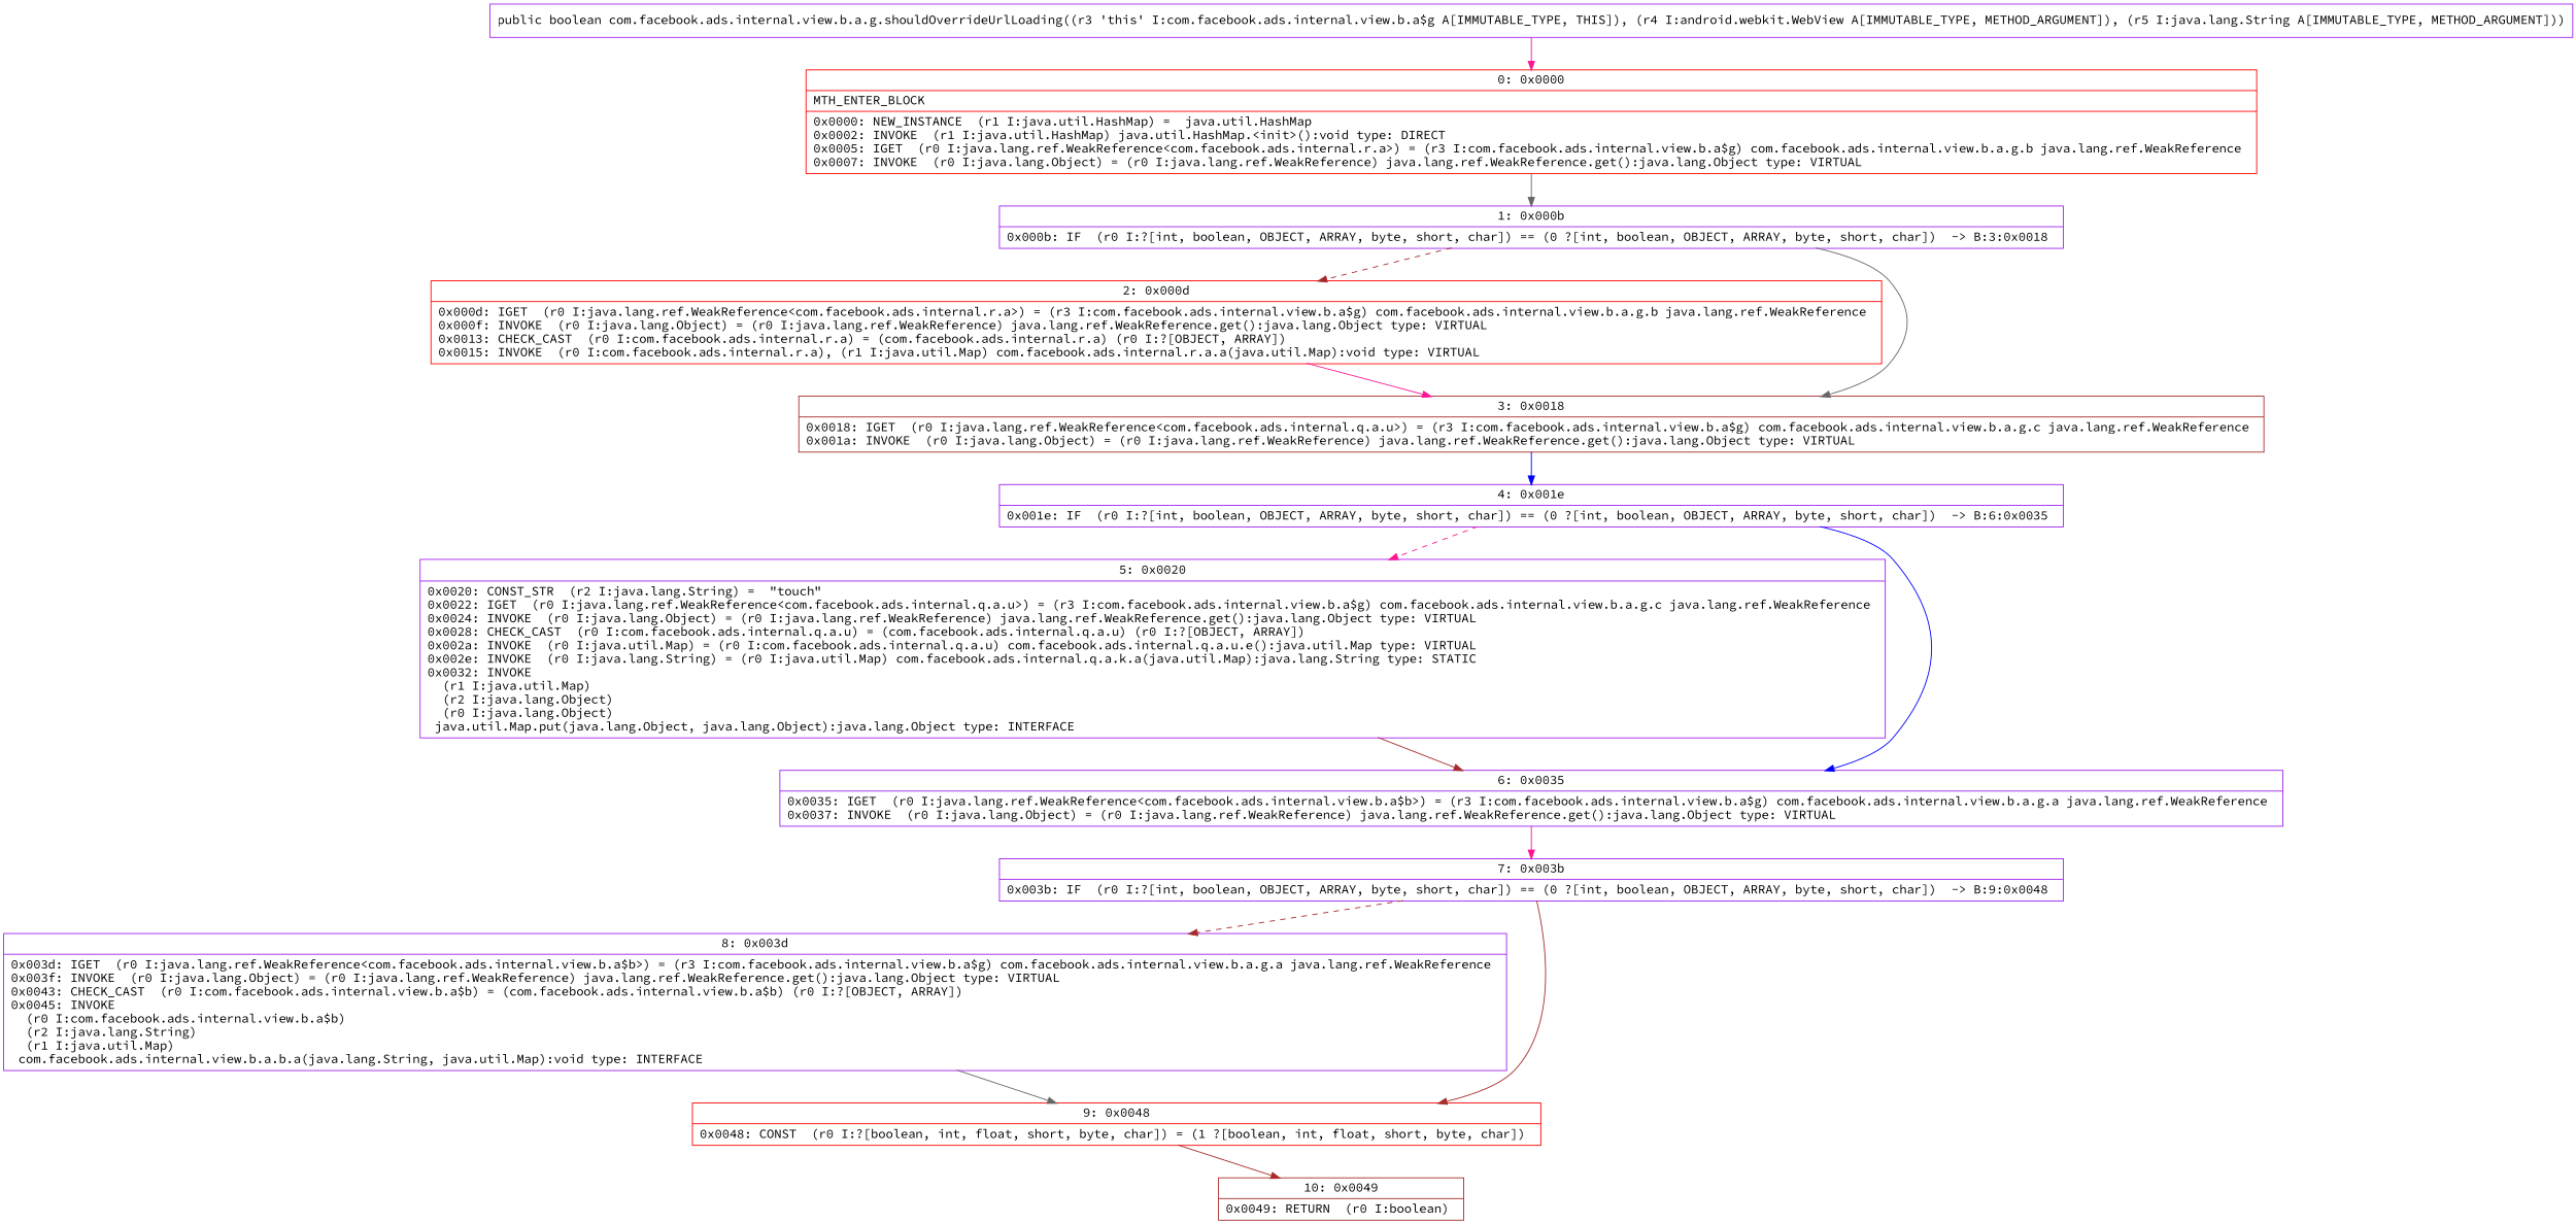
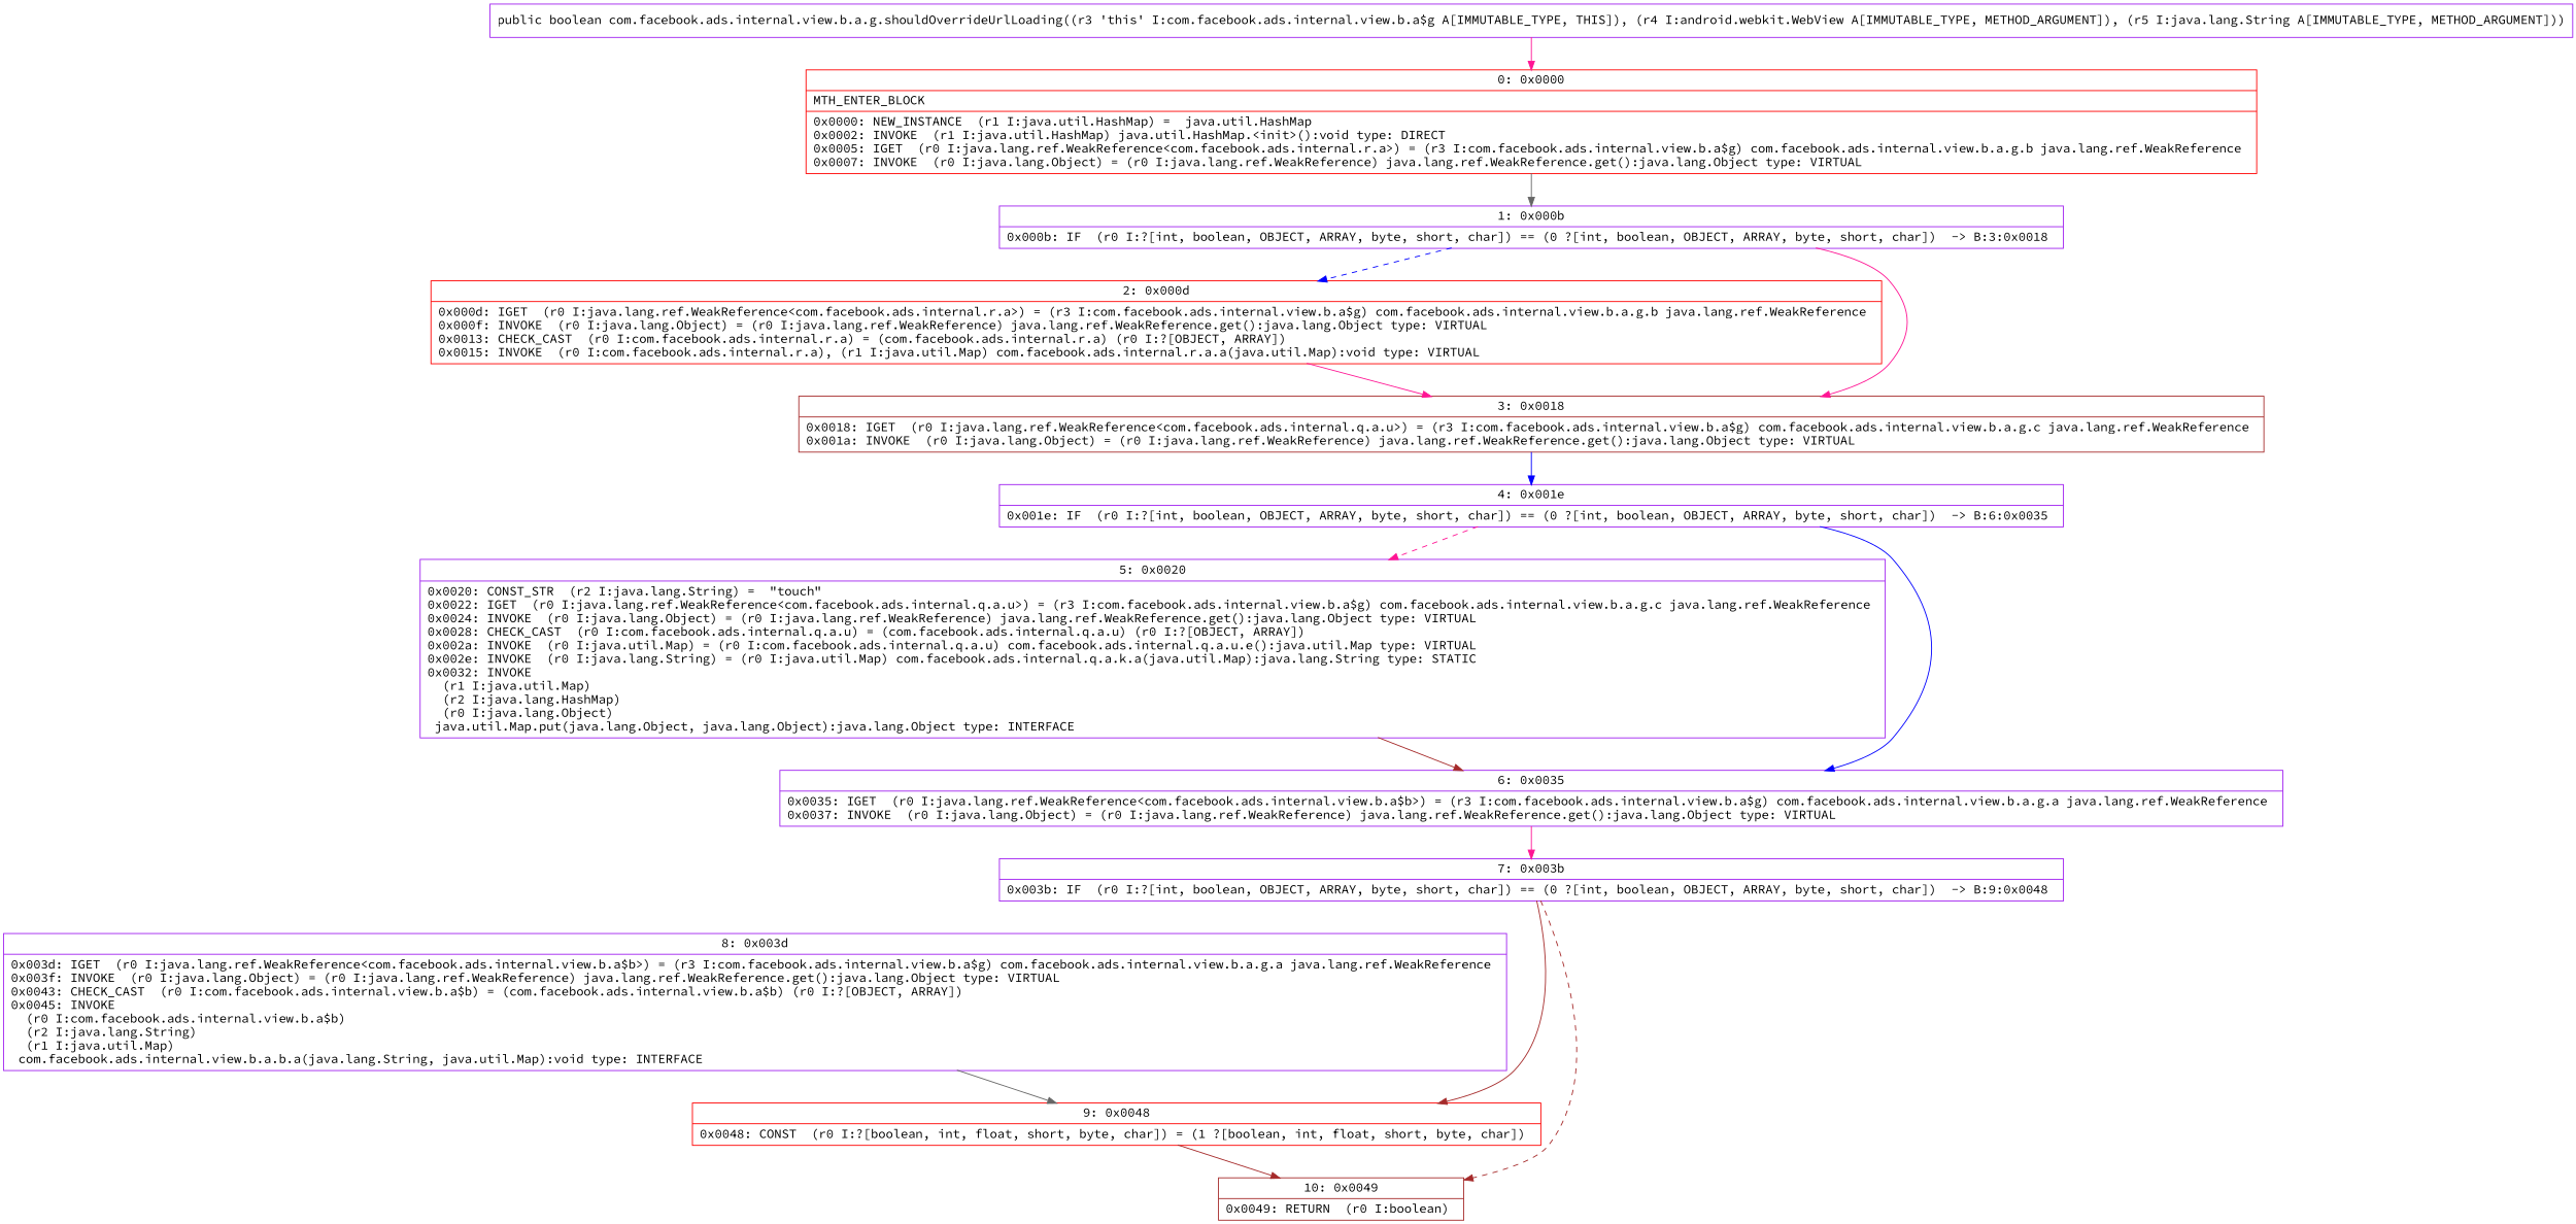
  digraph {
    fontname="Source Code Pro"
    node [color=purple fontname="Source Code Pro" shape=record]
    edge [color=deeppink fontname="Source Code Pro"]
    n1 [color=red label="{0\:\ 0x0000|MTH_ENTER_BLOCK\l|0x0000: NEW_INSTANCE  (r1 I:java.util.HashMap) =  java.util.HashMap \l0x0002: INVOKE  (r1 I:java.util.HashMap) java.util.HashMap.\<init\>():void type: DIRECT \l0x0005: IGET  (r0 I:java.lang.ref.WeakReference\<com.facebook.ads.internal.r.a\>) = (r3 I:com.facebook.ads.internal.view.b.a$g) com.facebook.ads.internal.view.b.a.g.b java.lang.ref.WeakReference \l0x0007: INVOKE  (r0 I:java.lang.Object) = (r0 I:java.lang.ref.WeakReference) java.lang.ref.WeakReference.get():java.lang.Object type: VIRTUAL \l}"]
    n2 [label="{1\:\ 0x000b|0x000b: IF  (r0 I:?[int, boolean, OBJECT, ARRAY, byte, short, char]) == (0 ?[int, boolean, OBJECT, ARRAY, byte, short, char])  \-\> B:3:0x0018 \l}"]
    n3 [color=red label="{2\:\ 0x000d|0x000d: IGET  (r0 I:java.lang.ref.WeakReference\<com.facebook.ads.internal.r.a\>) = (r3 I:com.facebook.ads.internal.view.b.a$g) com.facebook.ads.internal.view.b.a.g.b java.lang.ref.WeakReference \l0x000f: INVOKE  (r0 I:java.lang.Object) = (r0 I:java.lang.ref.WeakReference) java.lang.ref.WeakReference.get():java.lang.Object type: VIRTUAL \l0x0013: CHECK_CAST  (r0 I:com.facebook.ads.internal.r.a) = (com.facebook.ads.internal.r.a) (r0 I:?[OBJECT, ARRAY]) \l0x0015: INVOKE  (r0 I:com.facebook.ads.internal.r.a), (r1 I:java.util.Map) com.facebook.ads.internal.r.a.a(java.util.Map):void type: VIRTUAL \l}"]
    n4 [color=brown label="{3\:\ 0x0018|0x0018: IGET  (r0 I:java.lang.ref.WeakReference\<com.facebook.ads.internal.q.a.u\>) = (r3 I:com.facebook.ads.internal.view.b.a$g) com.facebook.ads.internal.view.b.a.g.c java.lang.ref.WeakReference \l0x001a: INVOKE  (r0 I:java.lang.Object) = (r0 I:java.lang.ref.WeakReference) java.lang.ref.WeakReference.get():java.lang.Object type: VIRTUAL \l}"]
    n5 [label="{4\:\ 0x001e|0x001e: IF  (r0 I:?[int, boolean, OBJECT, ARRAY, byte, short, char]) == (0 ?[int, boolean, OBJECT, ARRAY, byte, short, char])  \-\> B:6:0x0035 \l}"]
-   n6 [label="{5\:\ 0x0020|0x0020: CONST_STR  (r2 I:java.lang.String) =  \"touch\" \l0x0022: IGET  (r0 I:java.lang.ref.WeakReference\<com.facebook.ads.internal.q.a.u\>) = (r3 I:com.facebook.ads.internal.view.b.a$g) com.facebook.ads.internal.view.b.a.g.c java.lang.ref.WeakReference \l0x0024: INVOKE  (r0 I:java.lang.Object) = (r0 I:java.lang.ref.WeakReference) java.lang.ref.WeakReference.get():java.lang.Object type: VIRTUAL \l0x0028: CHECK_CAST  (r0 I:com.facebook.ads.internal.q.a.u) = (com.facebook.ads.internal.q.a.u) (r0 I:?[OBJECT, ARRAY]) \l0x002a: INVOKE  (r0 I:java.util.Map) = (r0 I:com.facebook.ads.internal.q.a.u) com.facebook.ads.internal.q.a.u.e():java.util.Map type: VIRTUAL \l0x002e: INVOKE  (r0 I:java.lang.String) = (r0 I:java.util.Map) com.facebook.ads.internal.q.a.k.a(java.util.Map):java.lang.String type: STATIC \l0x0032: INVOKE  \l  (r1 I:java.util.Map)\l  (r2 I:java.lang.Object)\l  (r0 I:java.lang.Object)\l java.util.Map.put(java.lang.Object, java.lang.Object):java.lang.Object type: INTERFACE \l}"]
+   n6 [label="{5\:\ 0x0020|0x0020: CONST_STR  (r2 I:java.lang.String) =  \"touch\" \l0x0022: IGET  (r0 I:java.lang.ref.WeakReference\<com.facebook.ads.internal.q.a.u\>) = (r3 I:com.facebook.ads.internal.view.b.a$g) com.facebook.ads.internal.view.b.a.g.c java.lang.ref.WeakReference \l0x0024: INVOKE  (r0 I:java.lang.Object) = (r0 I:java.lang.ref.WeakReference) java.lang.ref.WeakReference.get():java.lang.Object type: VIRTUAL \l0x0028: CHECK_CAST  (r0 I:com.facebook.ads.internal.q.a.u) = (com.facebook.ads.internal.q.a.u) (r0 I:?[OBJECT, ARRAY]) \l0x002a: INVOKE  (r0 I:java.util.Map) = (r0 I:com.facebook.ads.internal.q.a.u) com.facebook.ads.internal.q.a.u.e():java.util.Map type: VIRTUAL \l0x002e: INVOKE  (r0 I:java.lang.String) = (r0 I:java.util.Map) com.facebook.ads.internal.q.a.k.a(java.util.Map):java.lang.String type: STATIC \l0x0032: INVOKE  \l  (r1 I:java.util.Map)\l  (r2 I:java.lang.HashMap)\l  (r0 I:java.lang.Object)\l java.util.Map.put(java.lang.Object, java.lang.Object):java.lang.Object type: INTERFACE \l}"]
    n7 [label="{6\:\ 0x0035|0x0035: IGET  (r0 I:java.lang.ref.WeakReference\<com.facebook.ads.internal.view.b.a$b\>) = (r3 I:com.facebook.ads.internal.view.b.a$g) com.facebook.ads.internal.view.b.a.g.a java.lang.ref.WeakReference \l0x0037: INVOKE  (r0 I:java.lang.Object) = (r0 I:java.lang.ref.WeakReference) java.lang.ref.WeakReference.get():java.lang.Object type: VIRTUAL \l}"]
    n8 [label="{7\:\ 0x003b|0x003b: IF  (r0 I:?[int, boolean, OBJECT, ARRAY, byte, short, char]) == (0 ?[int, boolean, OBJECT, ARRAY, byte, short, char])  \-\> B:9:0x0048 \l}"]
    n9 [label="{8\:\ 0x003d|0x003d: IGET  (r0 I:java.lang.ref.WeakReference\<com.facebook.ads.internal.view.b.a$b\>) = (r3 I:com.facebook.ads.internal.view.b.a$g) com.facebook.ads.internal.view.b.a.g.a java.lang.ref.WeakReference \l0x003f: INVOKE  (r0 I:java.lang.Object) = (r0 I:java.lang.ref.WeakReference) java.lang.ref.WeakReference.get():java.lang.Object type: VIRTUAL \l0x0043: CHECK_CAST  (r0 I:com.facebook.ads.internal.view.b.a$b) = (com.facebook.ads.internal.view.b.a$b) (r0 I:?[OBJECT, ARRAY]) \l0x0045: INVOKE  \l  (r0 I:com.facebook.ads.internal.view.b.a$b)\l  (r2 I:java.lang.String)\l  (r1 I:java.util.Map)\l com.facebook.ads.internal.view.b.a.b.a(java.lang.String, java.util.Map):void type: INTERFACE \l}"]
    n10 [color=red label="{9\:\ 0x0048|0x0048: CONST  (r0 I:?[boolean, int, float, short, byte, char]) = (1 ?[boolean, int, float, short, byte, char]) \l}"]
    n11 [color=brown label="{10\:\ 0x0049|0x0049: RETURN  (r0 I:boolean) \l}"]
    n12 [label="{public boolean com.facebook.ads.internal.view.b.a.g.shouldOverrideUrlLoading((r3 'this' I:com.facebook.ads.internal.view.b.a$g A[IMMUTABLE_TYPE, THIS]), (r4 I:android.webkit.WebView A[IMMUTABLE_TYPE, METHOD_ARGUMENT]), (r5 I:java.lang.String A[IMMUTABLE_TYPE, METHOD_ARGUMENT])) }"]
    n1 -> n2 [color=gray40]
-   n2 -> n3 [color=brown style=dashed]
-   n2 -> n4 [color=gray40]
+   n2 -> n3 [color=blue style=dashed]
+   n2 -> n4
    n3 -> n4
    n4 -> n5 [color=blue]
    n5 -> n6 [style=dashed]
    n5 -> n7 [color=blue]
    n6 -> n7 [color=brown]
    n7 -> n8
-   n8 -> n9 [color=brown style=dashed]
+   n8 -> n11 [color=brown style=dashed]
    n8 -> n10 [color=brown]
    n9 -> n10 [color=gray40]
    n10 -> n11 [color=brown]
    n12 -> n1
  }
